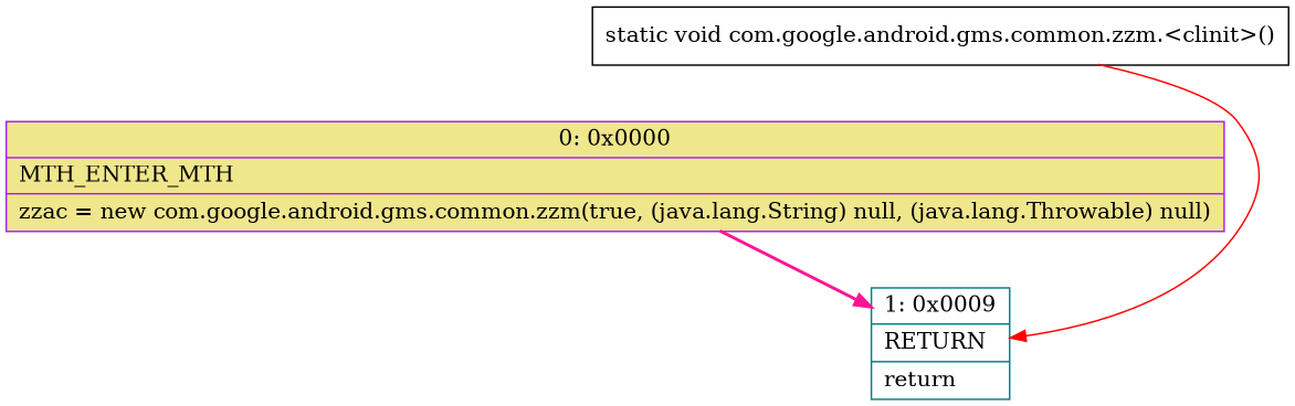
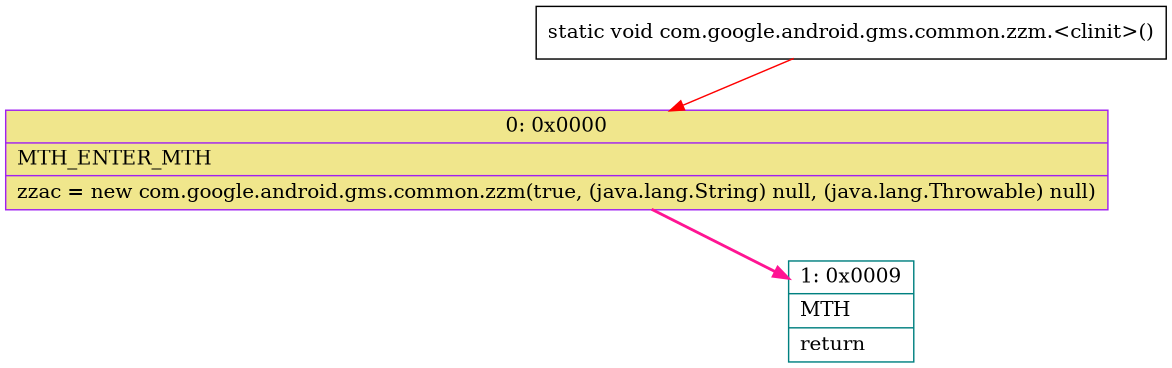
  digraph {
    node [fillcolor=white shape=record style=filled]
    n1 [color=purple fillcolor=khaki label="{0\:\ 0x0000|MTH_ENTER_MTH\l|zzac = new com.google.android.gms.common.zzm(true, (java.lang.String) null, (java.lang.Throwable) null)\l}"]
-   n2 [color=teal label="{1\:\ 0x0009|RETURN\l|return\l}"]
+   n2 [color=teal label="{1\:\ 0x0009|MTH\l|return\l}"]
    n3 [color=black label="{static void com.google.android.gms.common.zzm.\<clinit\>() }"]
    n1 -> n2 [color=deeppink style=bold]
-   n3 -> n2 [color=red style=solid]
+   n3 -> n1 [color=red style=solid]
  }
